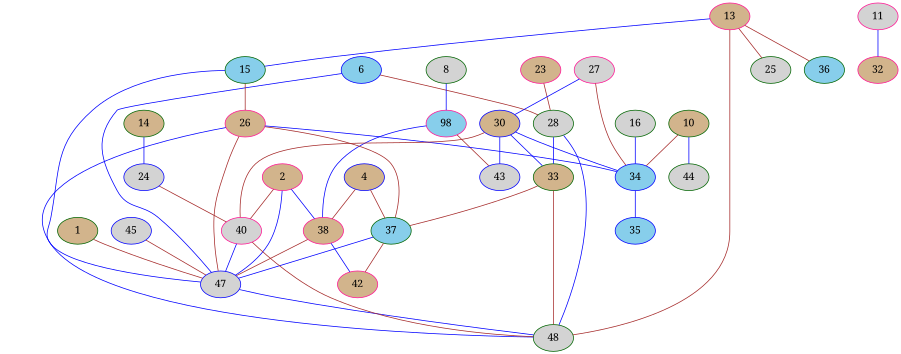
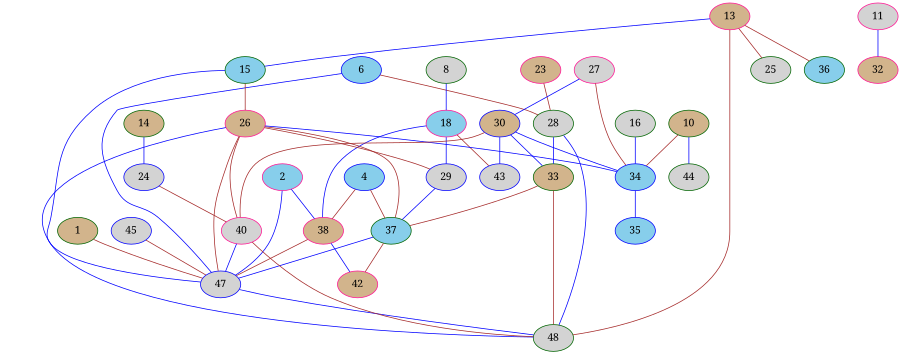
  graph {
    fontname="Noto Serif"
    node [color=darkgreen fillcolor=lightgrey fontname="Noto Serif" style=filled]
    edge [color=blue fontname="Noto Serif" weight=1.0]
    47 [color=blue]
    1 [fillcolor=tan]
    48
-   2 [color=deeppink fillcolor=tan]
+   2 [color=deeppink fillcolor=skyblue]
    38 [color=deeppink fillcolor=tan]
    42 [color=deeppink fillcolor=tan]
-   4 [color=blue fillcolor=tan]
+   4 [color=blue fillcolor=skyblue]
    37 [fillcolor=skyblue]
    6 [color=blue fillcolor=skyblue]
    28
    33 [fillcolor=tan]
    8
-   18 [color=deeppink fillcolor=skyblue label=98]
+   18 [color=deeppink fillcolor=skyblue]
+   29 [color=blue]
    43 [color=blue]
    34 [color=blue fillcolor=skyblue]
    10 [fillcolor=tan]
    44
    35 [color=blue fillcolor=skyblue]
    11 [color=deeppink]
    32 [color=deeppink fillcolor=tan]
    13 [color=deeppink fillcolor=tan]
    15 [fillcolor=skyblue]
    25
    36 [fillcolor=skyblue]
    26 [color=deeppink fillcolor=tan]
    24 [color=blue]
    14 [fillcolor=tan]
    40 [color=deeppink]
    16
    30 [color=blue fillcolor=tan]
    23 [color=deeppink fillcolor=tan]
    27 [color=deeppink]
    45 [color=blue]
    47 -- 48
    1 -- 47 [color=brown]
    2 -- 47
    2 -- 38
    38 -- 47 [color=brown weight=2.0]
    38 -- 42
    4 -- 38 [color=brown]
    4 -- 37 [color=brown]
    37 -- 47
    37 -- 42 [color=brown]
    6 -- 47
    6 -- 28 [color=brown]
    28 -- 48
    28 -- 33
    33 -- 48 [color=brown]
    33 -- 37 [color=brown]
    8 -- 18
    18 -- 38 [weight=2.0]
+   18 -- 29
    18 -- 43 [color=brown]
+   29 -- 37
    34 -- 35
    10 -- 34 [color=brown]
    10 -- 44
    11 -- 32
    13 -- 48 [color=brown weight=2.0]
    13 -- 15
    13 -- 25 [color=brown]
    13 -- 36 [color=brown]
    15 -- 47
    15 -- 26 [color=brown]
    26 -- 47 [color=brown]
    26 -- 48
    26 -- 37 [color=brown]
+   26 -- 29 [color=brown]
    26 -- 34
-   2 -- 40 [color=brown]
+   26 -- 40 [color=brown]
    24 -- 40 [color=brown]
    14 -- 24
    40 -- 47
    40 -- 48 [color=brown]
    16 -- 34
    30 -- 33 [weight=2.0]
    30 -- 43
    30 -- 34
    30 -- 40 [color=brown]
    23 -- 28 [color=brown]
    27 -- 34 [color=brown]
    27 -- 30
    45 -- 47 [color=brown weight=2.0]
  }
